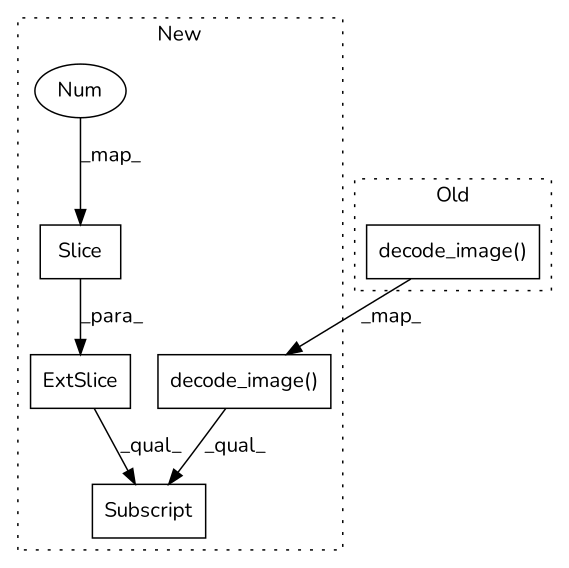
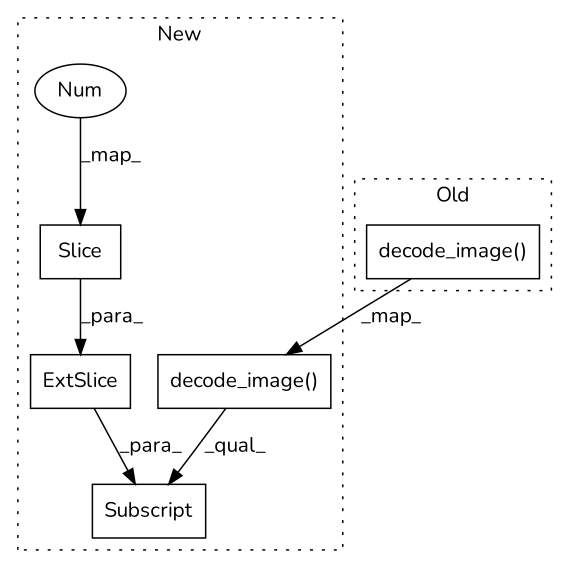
  digraph {
    fontname=Nunito
    node [a=75 fontname=Nunito l="19,20" s="407,429" shape=box]
    edge [fontname=Nunito]
    n1 [label="decode_image()"]
    n2 [a=63 l="51,0" label=Subscript s="407,0"]
    n3 [a=80 l=1 label=Slice s=455]
    n4 [a=85 l=2 label=ExtSlice s=407]
    n5 [a=76 l=1 label=Num s=456 shape=ellipse]
    n6 [label="decode_image()"]
    subgraph cluster_1 {
      label=New
      style=dotted
      n1
      n2
      n3
      n4
      n5
    }
    subgraph cluster_2 {
      label=Old
      style=dotted
      n6
    }
    n1 -> n2 [label=_qual_]
    n3 -> n4 [label=_para_]
-   n4 -> n2 [label=_qual_]
+   n4 -> n2 [label=_para_]
    n5 -> n3 [label=_map_]
    n6 -> n1 [label=_map_]
  }
